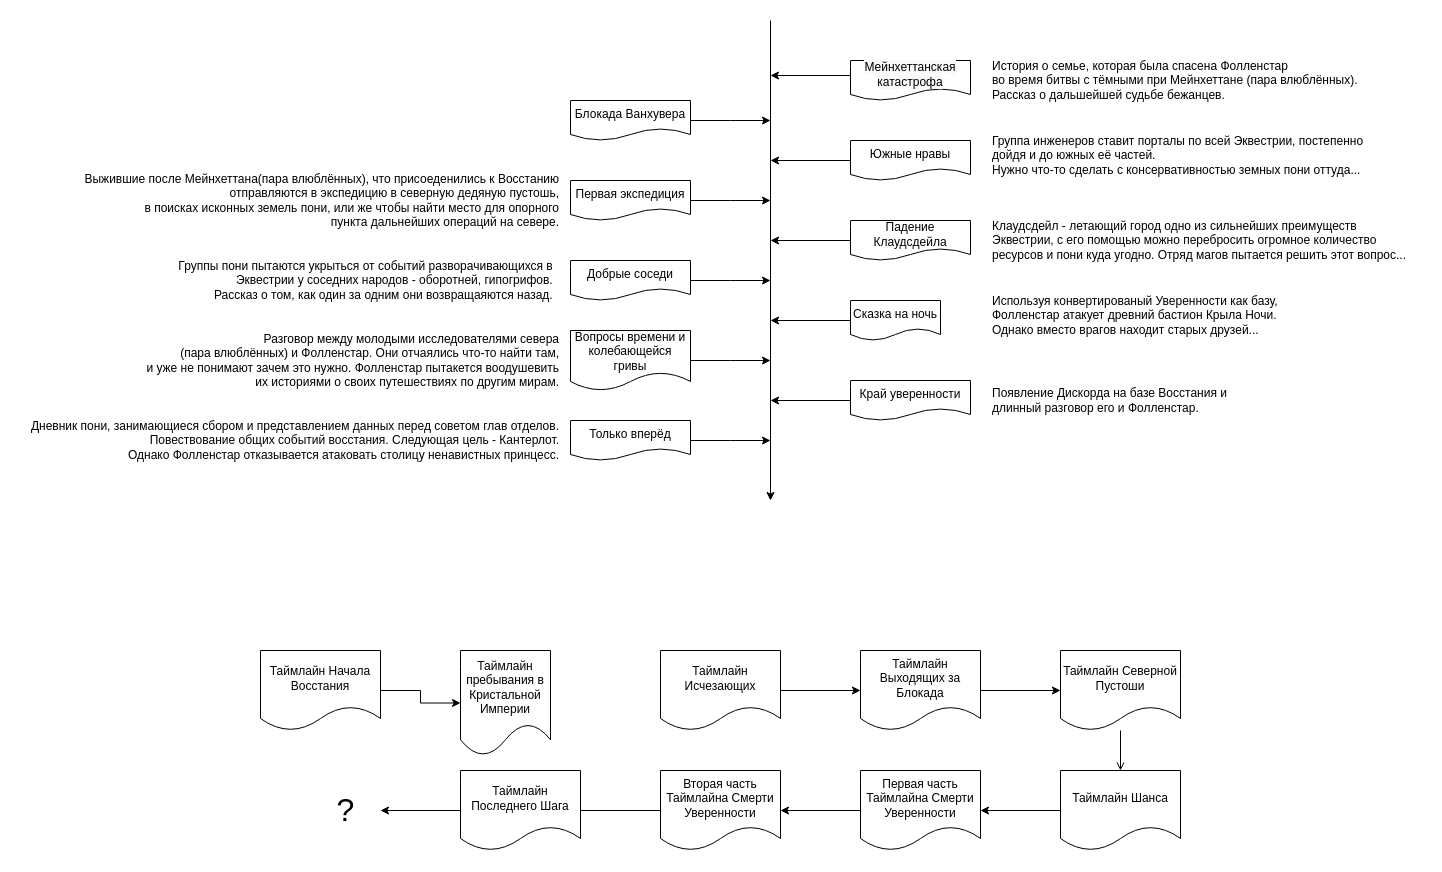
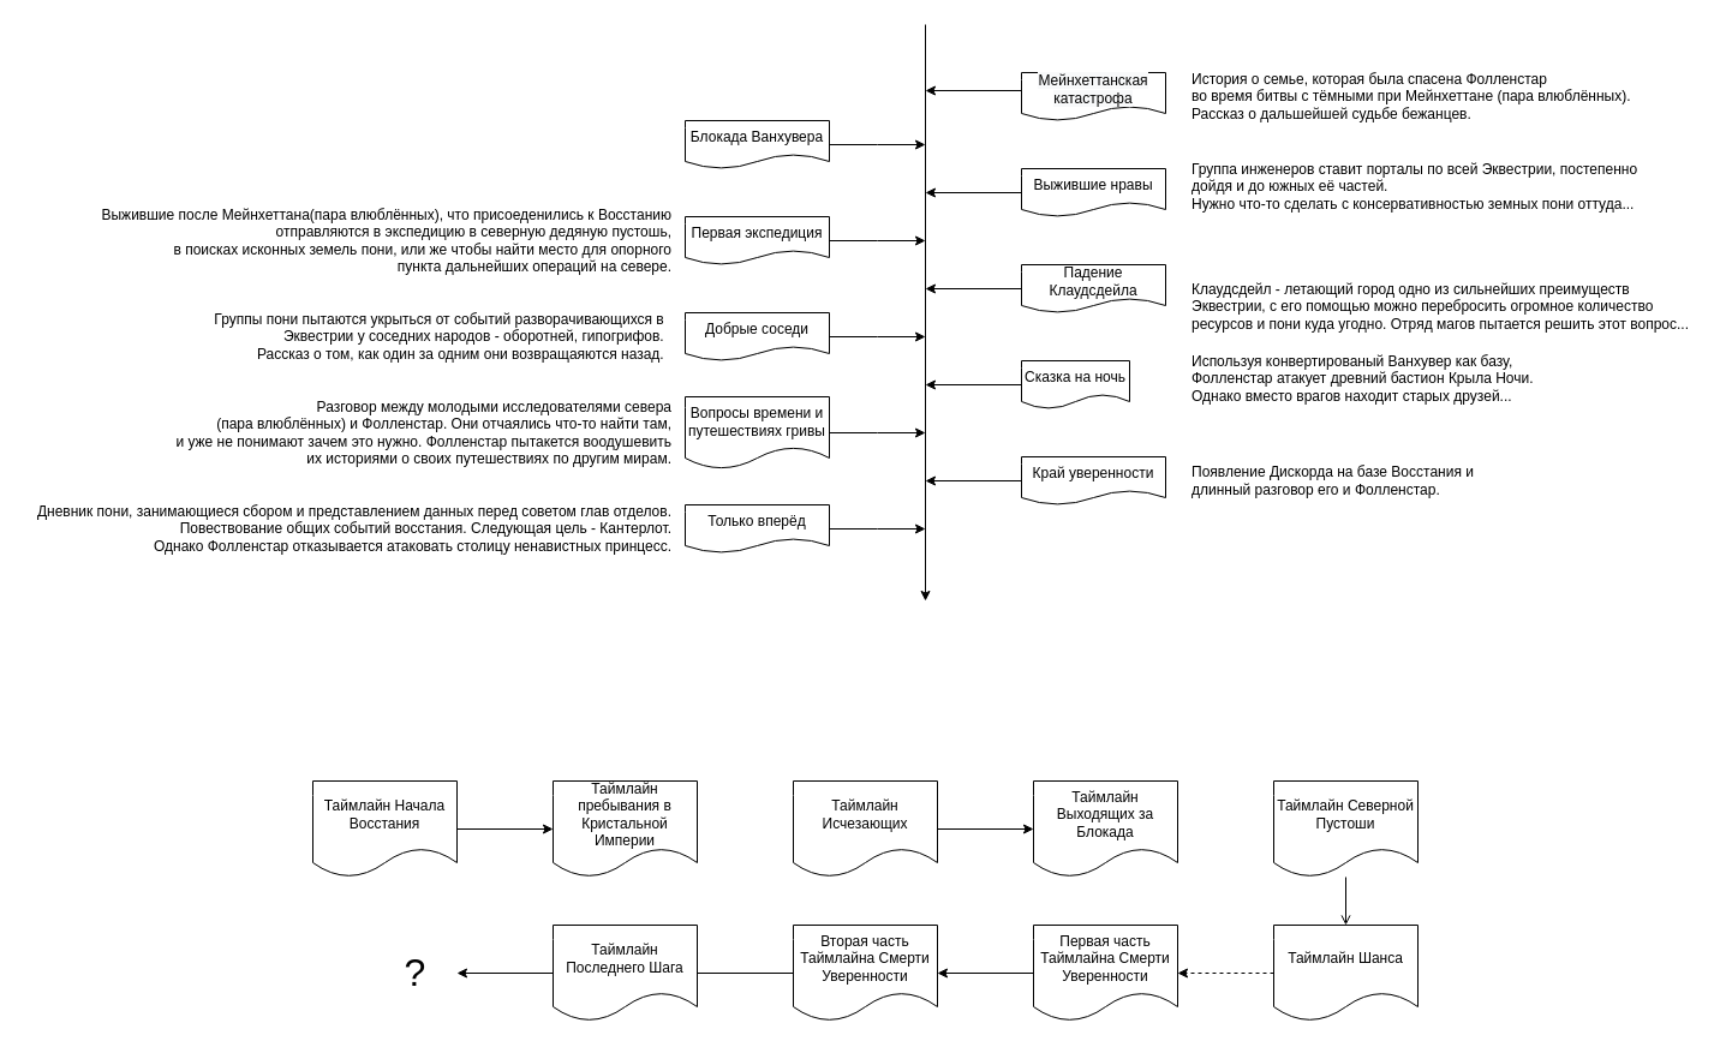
  <mxCell id="0" />
  <mxCell id="1" parent="0" />
  <mxCell id="2" style="edgeStyle=orthogonalEdgeStyle;rounded=0;orthogonalLoop=1;jettySize=auto;html=1;" parent="1" edge="1"><mxGeometry relative="1" as="geometry"><mxPoint x="770" y="500" as="targetPoint" /><mxPoint x="770" y="20" as="sourcePoint" /></mxGeometry></mxCell>
  <mxCell id="3" style="edgeStyle=orthogonalEdgeStyle;rounded=0;orthogonalLoop=1;jettySize=auto;html=1;" parent="1" edge="1"><mxGeometry relative="1" as="geometry"><mxPoint x="770" y="75" as="targetPoint" /><mxPoint x="850" y="75" as="sourcePoint" /></mxGeometry></mxCell>
  <mxCell id="4" style="edgeStyle=orthogonalEdgeStyle;rounded=0;orthogonalLoop=1;jettySize=auto;html=1;" parent="1" source="5" edge="1"><mxGeometry relative="1" as="geometry"><mxPoint x="770" y="120" as="targetPoint" /></mxGeometry></mxCell>
  <mxCell id="5" value="Блокада Ванхувера" style="shape=document;whiteSpace=wrap;html=1;boundedLbl=1;" parent="1" vertex="1"><mxGeometry x="570" y="100" width="120" height="40" as="geometry" /></mxCell>
  <mxCell id="6" value="&#10;&#10;&lt;span style=&quot;color: rgb(0, 0, 0); font-family: helvetica; font-size: 12px; font-style: normal; font-weight: 400; letter-spacing: normal; text-align: center; text-indent: 0px; text-transform: none; word-spacing: 0px; background-color: rgb(248, 249, 250); display: inline; float: none;&quot;&gt;Мейнхеттанская&lt;/span&gt;&lt;br style=&quot;color: rgb(0, 0, 0); font-family: helvetica; font-size: 12px; font-style: normal; font-weight: 400; letter-spacing: normal; text-align: center; text-indent: 0px; text-transform: none; word-spacing: 0px; background-color: rgb(248, 249, 250);&quot;&gt;&lt;span style=&quot;color: rgb(0, 0, 0); font-family: helvetica; font-size: 12px; font-style: normal; font-weight: 400; letter-spacing: normal; text-align: center; text-indent: 0px; text-transform: none; word-spacing: 0px; background-color: rgb(248, 249, 250); display: inline; float: none;&quot;&gt;катастрофа&lt;/span&gt;&#10;&#10;" style="shape=document;whiteSpace=wrap;html=1;boundedLbl=1;" parent="1" vertex="1"><mxGeometry x="850" y="60" width="120" height="40" as="geometry" /></mxCell>
  <mxCell id="7" style="edgeStyle=orthogonalEdgeStyle;rounded=0;orthogonalLoop=1;jettySize=auto;html=1;" parent="1" source="8" edge="1"><mxGeometry relative="1" as="geometry"><mxPoint x="770" y="160" as="targetPoint" /></mxGeometry></mxCell>
- <mxCell id="8" value="Южные нравы" style="shape=document;whiteSpace=wrap;html=1;boundedLbl=1;" parent="1" vertex="1"><mxGeometry x="850" y="140" width="120" height="40" as="geometry" /></mxCell>
+ <mxCell id="8" value="Выжившие нравы" style="shape=document;whiteSpace=wrap;html=1;boundedLbl=1;" parent="1" vertex="1"><mxGeometry x="850" y="140" width="120" height="40" as="geometry" /></mxCell>
  <mxCell id="9" style="edgeStyle=orthogonalEdgeStyle;rounded=0;orthogonalLoop=1;jettySize=auto;html=1;" parent="1" source="10" edge="1"><mxGeometry relative="1" as="geometry"><mxPoint x="770" y="200" as="targetPoint" /></mxGeometry></mxCell>
  <mxCell id="10" value="Первая экспедиция" style="shape=document;whiteSpace=wrap;html=1;boundedLbl=1;" parent="1" vertex="1"><mxGeometry x="570" y="180" width="120" height="40" as="geometry" /></mxCell>
  <mxCell id="11" style="edgeStyle=orthogonalEdgeStyle;rounded=0;orthogonalLoop=1;jettySize=auto;html=1;" parent="1" source="12" edge="1"><mxGeometry relative="1" as="geometry"><mxPoint x="770" y="240" as="targetPoint" /></mxGeometry></mxCell>
  <mxCell id="12" value="Падение Клаудсдейла" style="shape=document;whiteSpace=wrap;html=1;boundedLbl=1;" parent="1" vertex="1"><mxGeometry x="850" y="220" width="120" height="40" as="geometry" /></mxCell>
  <mxCell id="13" style="edgeStyle=orthogonalEdgeStyle;rounded=0;orthogonalLoop=1;jettySize=auto;html=1;" parent="1" source="14" edge="1"><mxGeometry relative="1" as="geometry"><mxPoint x="770" y="280" as="targetPoint" /></mxGeometry></mxCell>
  <mxCell id="14" value="Добрые соседи" style="shape=document;whiteSpace=wrap;html=1;boundedLbl=1;" parent="1" vertex="1"><mxGeometry x="570" y="260" width="120" height="40" as="geometry" /></mxCell>
  <mxCell id="15" value="" style="edgeStyle=orthogonalEdgeStyle;rounded=0;orthogonalLoop=1;jettySize=auto;html=1;" parent="1" source="16" edge="1"><mxGeometry relative="1" as="geometry"><mxPoint x="770" y="320" as="targetPoint" /></mxGeometry></mxCell>
  <mxCell id="16" value="Сказка на ночь" style="shape=document;whiteSpace=wrap;html=1;boundedLbl=1;" parent="1" vertex="1"><mxGeometry x="850" y="300" width="90" height="40" as="geometry" /></mxCell>
  <mxCell id="17" style="edgeStyle=orthogonalEdgeStyle;rounded=0;orthogonalLoop=1;jettySize=auto;html=1;" parent="1" source="18" edge="1"><mxGeometry relative="1" as="geometry"><mxPoint x="770" y="360" as="targetPoint" /></mxGeometry></mxCell>
- <mxCell id="18" value="Вопросы времени и колебающейся гривы" style="shape=document;whiteSpace=wrap;html=1;boundedLbl=1;" parent="1" vertex="1"><mxGeometry x="570" y="330" width="120" height="60" as="geometry" /></mxCell>
+ <mxCell id="18" value="Вопросы времени и путешествиях гривы" style="shape=document;whiteSpace=wrap;html=1;boundedLbl=1;" parent="1" vertex="1"><mxGeometry x="570" y="330" width="120" height="60" as="geometry" /></mxCell>
  <mxCell id="19" value="История о семье, которая была спасена Фолленстар &lt;br&gt;во время битвы с тёмными при Мейнхеттане (пара влюблённых). &lt;br&gt;Рассказ о дальшейшей судьбе бежанцев." style="text;html=1;align=left;verticalAlign=middle;resizable=0;points=[];autosize=1;strokeColor=none;fillColor=none;" parent="1" vertex="1"><mxGeometry x="990" y="55" width="380" height="50" as="geometry" /></mxCell>
  <mxCell id="20" value="Группа инженеров ставит порталы по всей Эквестрии, постепенно &lt;br&gt;дойдя и до южных её частей.&lt;br&gt;Нужно что-то сделать с консервативностью земных пони оттуда..." style="text;html=1;align=left;verticalAlign=middle;resizable=0;points=[];autosize=1;strokeColor=none;fillColor=none;" parent="1" vertex="1"><mxGeometry x="990" y="130" width="390" height="50" as="geometry" /></mxCell>
  <mxCell id="21" value="Выжившие после Мейнхеттана(пара влюблённых), что присоеденились к Восстанию &lt;br&gt;отправляются в экспедицию в северную дедяную пустошь, &lt;br&gt;в поисках исконных земель пони, или же чтобы найти место для опорного&lt;br&gt;&amp;nbsp;пункта дальнейших операций на севере." style="text;html=1;align=right;verticalAlign=middle;resizable=0;points=[];autosize=1;strokeColor=none;fillColor=none;" parent="1" vertex="1"><mxGeometry x="70" y="170" width="490" height="60" as="geometry" /></mxCell>
- <mxCell id="22" value="Клаудсдейл - летающий город одно из сильнейших преимуществ &lt;br&gt;Эквестрии, с его&amp;nbsp;помощью можно перебросить огромное количество &lt;br&gt;ресурсов и пони куда угодно.&amp;nbsp;Отряд магов пытается решить этот вопрос..." style="text;html=1;align=left;verticalAlign=middle;resizable=0;points=[];autosize=1;strokeColor=none;fillColor=none;" parent="1" vertex="1"><mxGeometry x="990" y="215" width="430" height="50" as="geometry" /></mxCell>
+ <mxCell id="22" value="Клаудсдейл - летающий город одно из сильнейших преимуществ &lt;br&gt;Эквестрии, с его&amp;nbsp;помощью можно перебросить огромное количество &lt;br&gt;ресурсов и пони куда угодно.&amp;nbsp;Отряд магов пытается решить этот вопрос..." style="text;html=1;align=left;verticalAlign=middle;resizable=0;points=[];autosize=1;strokeColor=none;fillColor=none;" parent="1" vertex="1"><mxGeometry x="990" y="230" width="430" height="50" as="geometry" /></mxCell>
  <mxCell id="23" value="&lt;div style=&quot;text-align: right&quot;&gt;&lt;span&gt;Группы пони пытаются укрыться от событий разворачивающихся в&lt;/span&gt;&lt;/div&gt;&lt;div style=&quot;text-align: right&quot;&gt;&lt;span&gt;Эквестрии у соседних народов - оборотней, гипогрифов.&lt;/span&gt;&lt;/div&gt;&lt;div style=&quot;text-align: right&quot;&gt;&lt;span&gt;Рассказ о том, как один за одним они возвращаяются назад.&lt;/span&gt;&lt;/div&gt;" style="text;html=1;align=center;verticalAlign=middle;resizable=0;points=[];autosize=1;strokeColor=none;fillColor=none;" parent="1" vertex="1"><mxGeometry x="170" y="255" width="390" height="50" as="geometry" /></mxCell>
- <mxCell id="24" value="Используя конвертированый Уверенности как базу, &lt;br&gt;Фолленстар атакует древний бастион Крыла Ночи. &lt;br&gt;Однако вместо врагов находит старых друзей..." style="text;html=1;align=left;verticalAlign=middle;resizable=0;points=[];autosize=1;strokeColor=none;fillColor=none;" parent="1" vertex="1"><mxGeometry x="990" y="290" width="300" height="50" as="geometry" /></mxCell>
+ <mxCell id="24" value="Используя конвертированый Ванхувер как базу, &lt;br&gt;Фолленстар атакует древний бастион Крыла Ночи. &lt;br&gt;Однако вместо врагов находит старых друзей..." style="text;html=1;align=left;verticalAlign=middle;resizable=0;points=[];autosize=1;strokeColor=none;fillColor=none;" parent="1" vertex="1"><mxGeometry x="990" y="290" width="300" height="50" as="geometry" /></mxCell>
  <mxCell id="25" value="Разговор между молодыми исследователями севера &lt;br&gt;(пара влюблённых) и Фолленстар. Они отчаялись что-то найти там, &lt;br&gt;и уже не понимают зачем это нужно. Фолленстар пытакется воодушевить &lt;br&gt;их историями о своих путешествиях по другим мирам." style="text;html=1;align=right;verticalAlign=middle;resizable=0;points=[];autosize=1;strokeColor=none;fillColor=none;" parent="1" vertex="1"><mxGeometry x="130" y="330" width="430" height="60" as="geometry" /></mxCell>
  <mxCell id="26" style="edgeStyle=orthogonalEdgeStyle;rounded=0;orthogonalLoop=1;jettySize=auto;html=1;" parent="1" source="27" edge="1"><mxGeometry relative="1" as="geometry"><mxPoint x="770" y="400" as="targetPoint" /></mxGeometry></mxCell>
  <mxCell id="27" value="Край уверенности" style="shape=document;whiteSpace=wrap;html=1;boundedLbl=1;" parent="1" vertex="1"><mxGeometry x="850" y="380" width="120" height="40" as="geometry" /></mxCell>
  <mxCell id="28" value="Появление Дискорда на базе Восстания и &lt;br&gt;длинный разговор его и Фолленстар." style="text;html=1;align=left;verticalAlign=middle;resizable=0;points=[];autosize=1;strokeColor=none;fillColor=none;" parent="1" vertex="1"><mxGeometry x="990" y="385" width="250" height="30" as="geometry" /></mxCell>
  <mxCell id="29" style="edgeStyle=orthogonalEdgeStyle;rounded=0;orthogonalLoop=1;jettySize=auto;html=1;" parent="1" source="30" edge="1"><mxGeometry relative="1" as="geometry"><mxPoint x="770" y="440" as="targetPoint" /></mxGeometry></mxCell>
  <mxCell id="30" value="Только вперёд" style="shape=document;whiteSpace=wrap;html=1;boundedLbl=1;align=center;" parent="1" vertex="1"><mxGeometry x="570" y="420" width="120" height="40" as="geometry" /></mxCell>
  <mxCell id="31" value="Дневник пони, занимающиеся сбором и представлением данных перед советом глав отделов. &lt;br&gt;Повествование общих событий восстания. Следующая цель - Кантерлот. &lt;br&gt;Однако Фолленстар отказывается атаковать столицу ненавистных принцесс." style="text;html=1;align=right;verticalAlign=middle;resizable=0;points=[];autosize=1;strokeColor=none;fillColor=none;" parent="1" vertex="1"><mxGeometry x="20" y="415" width="540" height="50" as="geometry" /></mxCell>
  <mxCell id="32" value="" style="edgeStyle=orthogonalEdgeStyle;rounded=0;orthogonalLoop=1;jettySize=auto;html=1;" parent="1" source="33" target="34" edge="1"><mxGeometry relative="1" as="geometry" /></mxCell>
  <mxCell id="33" value="Таймлайн Начала Восстания" style="shape=document;whiteSpace=wrap;html=1;boundedLbl=1;" parent="1" vertex="1"><mxGeometry x="260" y="650" width="120" height="80" as="geometry" /></mxCell>
- <mxCell id="34" value="Таймлайн пребывания в Кристальной Империи" style="shape=document;whiteSpace=wrap;html=1;boundedLbl=1;" parent="1" vertex="1"><mxGeometry x="460" y="650" width="90" height="105" as="geometry" /></mxCell>
+ <mxCell id="34" value="Таймлайн пребывания в Кристальной Империи" style="shape=document;whiteSpace=wrap;html=1;boundedLbl=1;" parent="1" vertex="1"><mxGeometry x="460" y="650" width="120" height="80" as="geometry" /></mxCell>
  <mxCell id="35" value="" style="edgeStyle=orthogonalEdgeStyle;rounded=0;orthogonalLoop=1;jettySize=auto;html=1;" parent="1" source="36" target="38" edge="1"><mxGeometry relative="1" as="geometry" /></mxCell>
  <mxCell id="36" value="Таймлайн Исчезающих" style="shape=document;whiteSpace=wrap;html=1;boundedLbl=1;" parent="1" vertex="1"><mxGeometry x="660" y="650" width="120" height="80" as="geometry" /></mxCell>
- <mxCell id="37" value="" style="edgeStyle=orthogonalEdgeStyle;rounded=0;orthogonalLoop=1;jettySize=auto;html=1;" parent="1" source="38" target="40" edge="1"><mxGeometry relative="1" as="geometry" /></mxCell>
  <mxCell id="38" value="Таймлайн Выходящих за Блокада" style="shape=document;whiteSpace=wrap;html=1;boundedLbl=1;" parent="1" vertex="1"><mxGeometry x="860" y="650" width="120" height="80" as="geometry" /></mxCell>
  <mxCell id="39" style="edgeStyle=orthogonalEdgeStyle;rounded=0;orthogonalLoop=1;jettySize=auto;html=1;endArrow=open;" edge="1" parent="1" source="40" target="42"><mxGeometry relative="1" as="geometry" /></mxCell>
  <mxCell id="40" value="Таймлайн Северной Пустоши" style="shape=document;whiteSpace=wrap;html=1;boundedLbl=1;" parent="1" vertex="1"><mxGeometry x="1060" y="650" width="120" height="80" as="geometry" /></mxCell>
- <mxCell id="41" style="edgeStyle=orthogonalEdgeStyle;rounded=0;orthogonalLoop=1;jettySize=auto;html=1;" edge="1" parent="1" source="42" target="44"><mxGeometry relative="1" as="geometry" /></mxCell>
+ <mxCell id="41" style="edgeStyle=orthogonalEdgeStyle;rounded=0;orthogonalLoop=1;jettySize=auto;html=1;dashed=1;" edge="1" parent="1" source="42" target="44"><mxGeometry relative="1" as="geometry" /></mxCell>
  <mxCell id="42" value="Таймлайн Шанса" style="shape=document;whiteSpace=wrap;html=1;boundedLbl=1;" vertex="1" parent="1"><mxGeometry x="1060" y="770" width="120" height="80" as="geometry" /></mxCell>
  <mxCell id="43" style="edgeStyle=orthogonalEdgeStyle;rounded=0;orthogonalLoop=1;jettySize=auto;html=1;" edge="1" parent="1" source="44" target="46"><mxGeometry relative="1" as="geometry" /></mxCell>
  <mxCell id="44" value="Первая часть Таймлайна Смерти Уверенности" style="shape=document;whiteSpace=wrap;html=1;boundedLbl=1;" vertex="1" parent="1"><mxGeometry x="860" y="770" width="120" height="80" as="geometry" /></mxCell>
  <mxCell id="45" style="edgeStyle=orthogonalEdgeStyle;rounded=0;orthogonalLoop=1;jettySize=auto;html=1;endArrow=none;" edge="1" parent="1" source="46" target="48"><mxGeometry relative="1" as="geometry" /></mxCell>
  <mxCell id="46" value="Вторая часть Таймлайна Смерти Уверенности" style="shape=document;whiteSpace=wrap;html=1;boundedLbl=1;" vertex="1" parent="1"><mxGeometry x="660" y="770" width="120" height="80" as="geometry" /></mxCell>
  <mxCell id="47" style="edgeStyle=orthogonalEdgeStyle;rounded=0;orthogonalLoop=1;jettySize=auto;html=1;" edge="1" parent="1" source="48"><mxGeometry relative="1" as="geometry"><mxPoint x="380" y="810" as="targetPoint" /></mxGeometry></mxCell>
  <mxCell id="48" value="Таймлайн Последнего Шага" style="shape=document;whiteSpace=wrap;html=1;boundedLbl=1;" vertex="1" parent="1"><mxGeometry x="460" y="770" width="120" height="80" as="geometry" /></mxCell>
  <mxCell id="49" value="&lt;font style=&quot;font-size: 32px&quot;&gt;?&lt;/font&gt;" style="text;html=1;align=center;verticalAlign=middle;resizable=0;points=[];autosize=1;strokeColor=none;fillColor=none;" vertex="1" parent="1"><mxGeometry x="330" y="795" width="30" height="30" as="geometry" /></mxCell>
